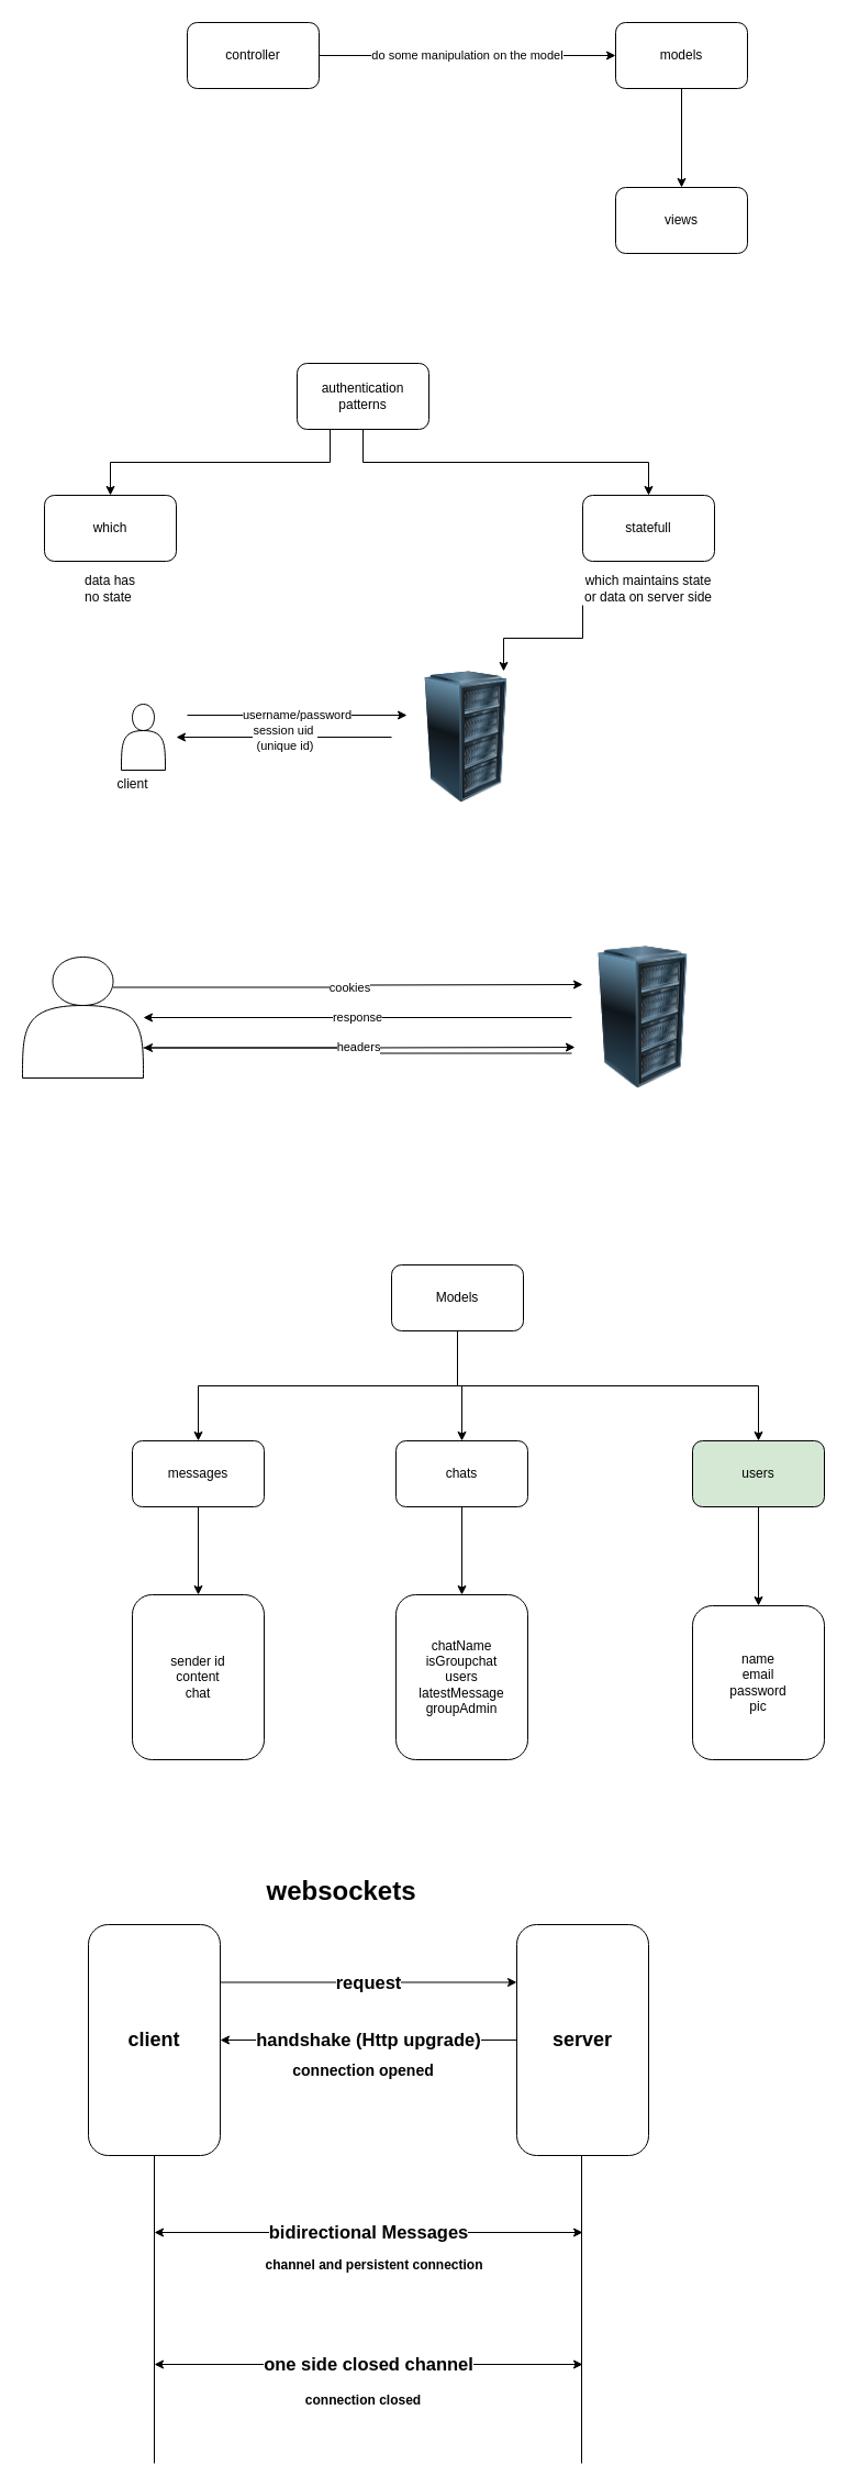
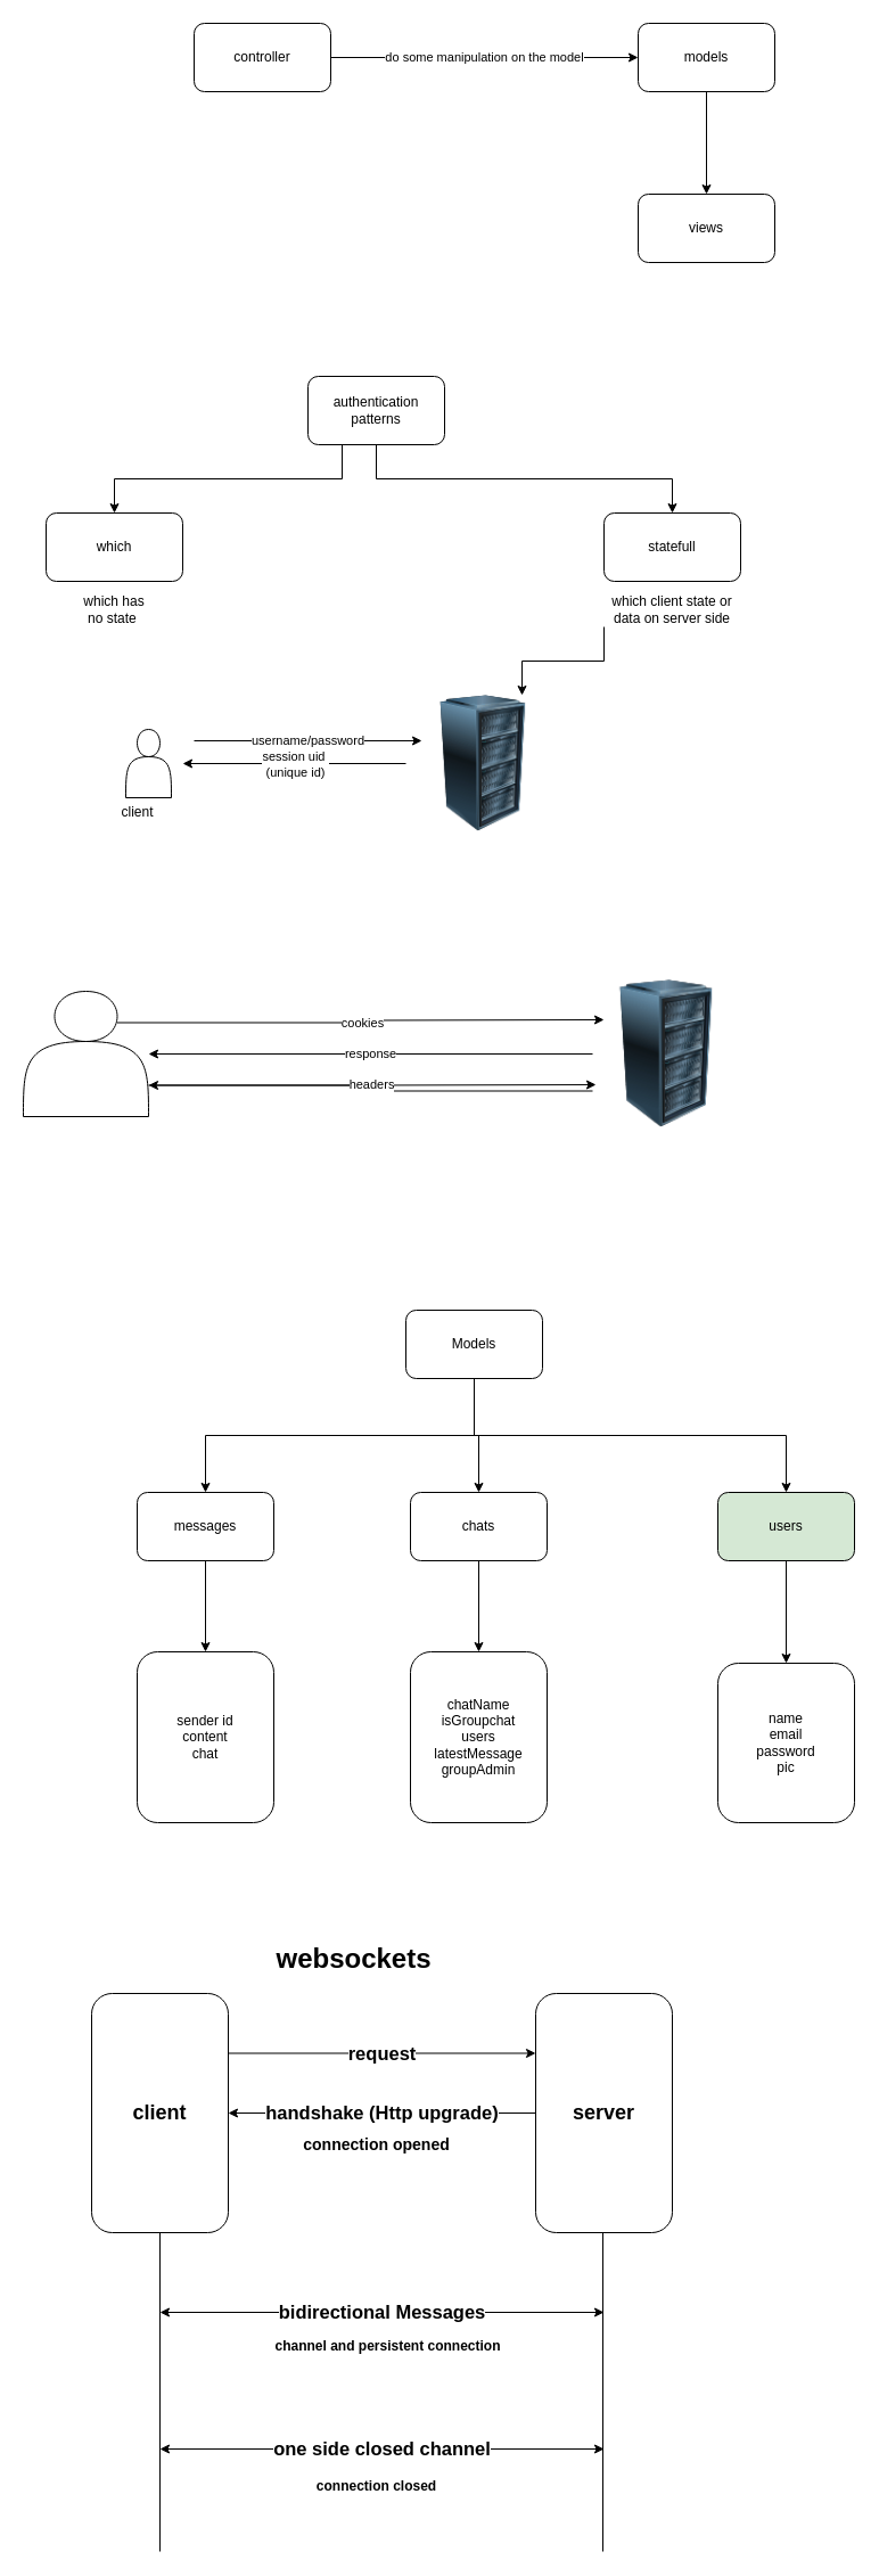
  <mxCell id="0" />
  <mxCell id="1" parent="0" />
  <mxCell id="2" value="do some manipulation on the model" style="edgeStyle=orthogonalEdgeStyle;rounded=0;orthogonalLoop=1;jettySize=auto;html=1;" edge="1" parent="1" source="3" target="5"><mxGeometry relative="1" as="geometry" /></mxCell>
  <mxCell id="3" value="controller" style="rounded=1;whiteSpace=wrap;html=1;" vertex="1" parent="1"><mxGeometry x="170" y="20" width="120" height="60" as="geometry" /></mxCell>
  <mxCell id="4" value="" style="edgeStyle=orthogonalEdgeStyle;rounded=0;orthogonalLoop=1;jettySize=auto;html=1;" edge="1" parent="1" source="5" target="6"><mxGeometry relative="1" as="geometry" /></mxCell>
  <mxCell id="5" value="models" style="whiteSpace=wrap;html=1;rounded=1;" vertex="1" parent="1"><mxGeometry x="560" y="20" width="120" height="60" as="geometry" /></mxCell>
  <mxCell id="6" value="views" style="whiteSpace=wrap;html=1;rounded=1;" vertex="1" parent="1"><mxGeometry x="560" y="170" width="120" height="60" as="geometry" /></mxCell>
  <mxCell id="7" value="" style="edgeStyle=orthogonalEdgeStyle;rounded=0;orthogonalLoop=1;jettySize=auto;html=1;exitX=0.5;exitY=1;exitDx=0;exitDy=0;" edge="1" parent="1" source="9"><mxGeometry relative="1" as="geometry"><mxPoint x="160" y="450" as="sourcePoint" /><mxPoint x="590" y="450" as="targetPoint" /><Array as="points"><mxPoint x="330" y="420" /><mxPoint x="590" y="420" /></Array></mxGeometry></mxCell>
  <mxCell id="8" style="edgeStyle=orthogonalEdgeStyle;rounded=0;orthogonalLoop=1;jettySize=auto;html=1;exitX=0.25;exitY=1;exitDx=0;exitDy=0;entryX=0.5;entryY=0;entryDx=0;entryDy=0;" edge="1" parent="1" source="9" target="10"><mxGeometry relative="1" as="geometry"><mxPoint x="70" y="435" as="targetPoint" /></mxGeometry></mxCell>
  <mxCell id="9" value="authentication&lt;div&gt;patterns&lt;/div&gt;" style="rounded=1;whiteSpace=wrap;html=1;" vertex="1" parent="1"><mxGeometry x="270" y="330" width="120" height="60" as="geometry" /></mxCell>
  <mxCell id="10" value="which" style="rounded=1;whiteSpace=wrap;html=1;" vertex="1" parent="1"><mxGeometry x="40" y="450" width="120" height="60" as="geometry" /></mxCell>
  <mxCell id="11" value="statefull" style="rounded=1;whiteSpace=wrap;html=1;" vertex="1" parent="1"><mxGeometry x="530" y="450" width="120" height="60" as="geometry" /></mxCell>
- <mxCell id="12" value="data has no state&amp;nbsp;" style="text;html=1;align=center;verticalAlign=middle;whiteSpace=wrap;rounded=0;" vertex="1" parent="1"><mxGeometry x="70" y="520" width="60" height="30" as="geometry" /></mxCell>
+ <mxCell id="12" value="which has no state&amp;nbsp;" style="text;html=1;align=center;verticalAlign=middle;whiteSpace=wrap;rounded=0;" vertex="1" parent="1"><mxGeometry x="70" y="520" width="60" height="30" as="geometry" /></mxCell>
  <mxCell id="13" style="edgeStyle=orthogonalEdgeStyle;rounded=0;orthogonalLoop=1;jettySize=auto;html=1;exitX=0;exitY=1;exitDx=0;exitDy=0;entryX=0.75;entryY=0;entryDx=0;entryDy=0;" edge="1" parent="1" source="14" target="18"><mxGeometry relative="1" as="geometry" /></mxCell>
- <mxCell id="14" value="which maintains state or data on server side" style="text;html=1;align=center;verticalAlign=middle;whiteSpace=wrap;rounded=0;" vertex="1" parent="1"><mxGeometry x="530" y="520" width="120" height="30" as="geometry" /></mxCell>
+ <mxCell id="14" value="which client state or data on server side" style="text;html=1;align=center;verticalAlign=middle;whiteSpace=wrap;rounded=0;" vertex="1" parent="1"><mxGeometry x="530" y="520" width="120" height="30" as="geometry" /></mxCell>
  <mxCell id="15" value="" style="shape=actor;whiteSpace=wrap;html=1;" vertex="1" parent="1"><mxGeometry x="110" y="640" width="40" height="60" as="geometry" /></mxCell>
  <mxCell id="16" value="username/password" style="edgeStyle=none;orthogonalLoop=1;jettySize=auto;html=1;rounded=0;" edge="1" parent="1"><mxGeometry width="80" relative="1" as="geometry"><mxPoint x="170" y="650" as="sourcePoint" /><mxPoint x="370" y="650" as="targetPoint" /><Array as="points" /></mxGeometry></mxCell>
  <mxCell id="17" value="session uid&amp;nbsp;&lt;div&gt;(unique id)&lt;/div&gt;" style="edgeStyle=orthogonalEdgeStyle;rounded=0;orthogonalLoop=1;jettySize=auto;html=1;exitX=0;exitY=0.5;exitDx=0;exitDy=0;" edge="1" parent="1" source="18"><mxGeometry relative="1" as="geometry"><mxPoint x="160" y="670" as="targetPoint" /></mxGeometry></mxCell>
  <mxCell id="18" value="" style="image;html=1;image=img/lib/clip_art/computers/Server_Rack_128x128.png;" vertex="1" parent="1"><mxGeometry x="356" y="610" width="136" height="120" as="geometry" /></mxCell>
  <mxCell id="19" value="client" style="text;html=1;align=center;verticalAlign=middle;resizable=0;points=[];autosize=1;strokeColor=none;fillColor=none;" vertex="1" parent="1"><mxGeometry x="95" y="698" width="50" height="30" as="geometry" /></mxCell>
  <mxCell id="20" value="cookies" style="edgeStyle=orthogonalEdgeStyle;rounded=0;orthogonalLoop=1;jettySize=auto;html=1;exitX=0.75;exitY=0.25;exitDx=0;exitDy=0;exitPerimeter=0;" edge="1" parent="1" source="21"><mxGeometry relative="1" as="geometry"><mxPoint x="530" y="895" as="targetPoint" /></mxGeometry></mxCell>
  <mxCell id="21" value="" style="shape=actor;whiteSpace=wrap;html=1;" vertex="1" parent="1"><mxGeometry x="20" y="870" width="110" height="110" as="geometry" /></mxCell>
  <mxCell id="22" value="response" style="edgeStyle=orthogonalEdgeStyle;rounded=0;orthogonalLoop=1;jettySize=auto;html=1;exitX=0;exitY=0.5;exitDx=0;exitDy=0;" edge="1" parent="1" source="24" target="21"><mxGeometry relative="1" as="geometry" /></mxCell>
  <mxCell id="23" style="edgeStyle=orthogonalEdgeStyle;rounded=0;orthogonalLoop=1;jettySize=auto;html=1;exitX=0;exitY=0.75;exitDx=0;exitDy=0;entryX=1;entryY=0.75;entryDx=0;entryDy=0;" edge="1" parent="1" source="24" target="21"><mxGeometry relative="1" as="geometry" /></mxCell>
  <mxCell id="24" value="" style="image;html=1;image=img/lib/clip_art/computers/Server_Rack_128x128.png;" vertex="1" parent="1"><mxGeometry x="520" y="860" width="130" height="130" as="geometry" /></mxCell>
  <mxCell id="25" value="headers" style="edgeStyle=orthogonalEdgeStyle;rounded=0;orthogonalLoop=1;jettySize=auto;html=1;exitX=1;exitY=0.75;exitDx=0;exitDy=0;entryX=0.023;entryY=0.708;entryDx=0;entryDy=0;entryPerimeter=0;" edge="1" parent="1" source="21" target="24"><mxGeometry relative="1" as="geometry" /></mxCell>
  <mxCell id="26" value="" style="edgeStyle=orthogonalEdgeStyle;rounded=0;orthogonalLoop=1;jettySize=auto;html=1;" edge="1" parent="1" source="27" target="32"><mxGeometry relative="1" as="geometry" /></mxCell>
  <mxCell id="27" value="messages" style="rounded=1;whiteSpace=wrap;html=1;" vertex="1" parent="1"><mxGeometry x="120" y="1310" width="120" height="60" as="geometry" /></mxCell>
  <mxCell id="28" value="" style="edgeStyle=orthogonalEdgeStyle;rounded=0;orthogonalLoop=1;jettySize=auto;html=1;" edge="1" parent="1" source="29" target="33"><mxGeometry relative="1" as="geometry" /></mxCell>
  <mxCell id="29" value="chats" style="rounded=1;whiteSpace=wrap;html=1;" vertex="1" parent="1"><mxGeometry x="360" y="1310" width="120" height="60" as="geometry" /></mxCell>
  <mxCell id="30" value="" style="edgeStyle=orthogonalEdgeStyle;rounded=0;orthogonalLoop=1;jettySize=auto;html=1;" edge="1" parent="1" source="31" target="34"><mxGeometry relative="1" as="geometry" /></mxCell>
  <mxCell id="31" value="users" style="rounded=1;whiteSpace=wrap;html=1;fillColor=#d5e8d4;" vertex="1" parent="1"><mxGeometry x="630" y="1310" width="120" height="60" as="geometry" /></mxCell>
  <mxCell id="32" value="sender id&lt;div&gt;content&lt;/div&gt;&lt;div&gt;chat&lt;/div&gt;" style="whiteSpace=wrap;html=1;rounded=1;" vertex="1" parent="1"><mxGeometry x="120" y="1450" width="120" height="150" as="geometry" /></mxCell>
  <mxCell id="33" value="chatName&lt;div&gt;isGroupchat&lt;/div&gt;&lt;div&gt;users&lt;/div&gt;&lt;div&gt;latestMessage&lt;/div&gt;&lt;div&gt;groupAdmin&lt;/div&gt;" style="whiteSpace=wrap;html=1;rounded=1;" vertex="1" parent="1"><mxGeometry x="360" y="1450" width="120" height="150" as="geometry" /></mxCell>
  <mxCell id="34" value="name&lt;div&gt;email&lt;/div&gt;&lt;div&gt;password&lt;/div&gt;&lt;div&gt;pic&lt;/div&gt;" style="rounded=1;whiteSpace=wrap;html=1;" vertex="1" parent="1"><mxGeometry x="630" y="1460" width="120" height="140" as="geometry" /></mxCell>
  <mxCell id="35" style="edgeStyle=orthogonalEdgeStyle;rounded=0;orthogonalLoop=1;jettySize=auto;html=1;exitX=0.5;exitY=1;exitDx=0;exitDy=0;entryX=0.5;entryY=0;entryDx=0;entryDy=0;" edge="1" parent="1" source="38" target="27"><mxGeometry relative="1" as="geometry" /></mxCell>
  <mxCell id="36" style="edgeStyle=orthogonalEdgeStyle;rounded=0;orthogonalLoop=1;jettySize=auto;html=1;exitX=0.5;exitY=1;exitDx=0;exitDy=0;entryX=0.5;entryY=0;entryDx=0;entryDy=0;" edge="1" parent="1" source="38" target="29"><mxGeometry relative="1" as="geometry" /></mxCell>
  <mxCell id="37" style="edgeStyle=orthogonalEdgeStyle;rounded=0;orthogonalLoop=1;jettySize=auto;html=1;exitX=0.5;exitY=1;exitDx=0;exitDy=0;" edge="1" parent="1" source="38" target="31"><mxGeometry relative="1" as="geometry" /></mxCell>
  <mxCell id="38" value="Models" style="rounded=1;whiteSpace=wrap;html=1;" vertex="1" parent="1"><mxGeometry x="356" y="1150" width="120" height="60" as="geometry" /></mxCell>
  <mxCell id="39" value="&lt;h2&gt;request&lt;/h2&gt;" style="edgeStyle=orthogonalEdgeStyle;rounded=0;orthogonalLoop=1;jettySize=auto;html=1;exitX=1;exitY=0.25;exitDx=0;exitDy=0;entryX=0;entryY=0.25;entryDx=0;entryDy=0;" edge="1" parent="1" source="40" target="42"><mxGeometry relative="1" as="geometry" /></mxCell>
  <mxCell id="40" value="&lt;h2&gt;client&lt;/h2&gt;" style="rounded=1;whiteSpace=wrap;html=1;" vertex="1" parent="1"><mxGeometry x="80" y="1750" width="120" height="210" as="geometry" /></mxCell>
  <mxCell id="41" value="&lt;h2&gt;handshake (Http upgrade)&lt;/h2&gt;" style="edgeStyle=orthogonalEdgeStyle;rounded=0;orthogonalLoop=1;jettySize=auto;html=1;exitX=0;exitY=0.5;exitDx=0;exitDy=0;entryX=1;entryY=0.5;entryDx=0;entryDy=0;" edge="1" parent="1" source="42" target="40"><mxGeometry relative="1" as="geometry" /></mxCell>
  <mxCell id="42" value="&lt;h2&gt;server&lt;/h2&gt;" style="rounded=1;whiteSpace=wrap;html=1;" vertex="1" parent="1"><mxGeometry x="470" y="1750" width="120" height="210" as="geometry" /></mxCell>
  <mxCell id="43" value="&lt;h1&gt;websockets&lt;/h1&gt;" style="text;html=1;align=center;verticalAlign=middle;resizable=0;points=[];autosize=1;strokeColor=none;fillColor=none;" vertex="1" parent="1"><mxGeometry x="230" y="1685" width="160" height="70" as="geometry" /></mxCell>
  <mxCell id="44" value="" style="endArrow=none;html=1;rounded=0;entryX=0.5;entryY=1;entryDx=0;entryDy=0;" edge="1" parent="1" target="40"><mxGeometry width="50" height="50" relative="1" as="geometry"><mxPoint x="140" y="2240" as="sourcePoint" /><mxPoint x="440" y="1890" as="targetPoint" /><Array as="points" /></mxGeometry></mxCell>
  <mxCell id="45" value="" style="endArrow=none;html=1;rounded=0;entryX=0.5;entryY=1;entryDx=0;entryDy=0;" edge="1" parent="1"><mxGeometry width="50" height="50" relative="1" as="geometry"><mxPoint x="529" y="2240" as="sourcePoint" /><mxPoint x="529" y="1960" as="targetPoint" /><Array as="points" /></mxGeometry></mxCell>
  <mxCell id="46" value="&lt;h3&gt;connection opened&lt;/h3&gt;" style="text;html=1;align=center;verticalAlign=middle;resizable=0;points=[];autosize=1;strokeColor=none;fillColor=none;" vertex="1" parent="1"><mxGeometry x="255" y="1853" width="150" height="60" as="geometry" /></mxCell>
  <mxCell id="47" value="&lt;h2&gt;bidirectional Messages&lt;/h2&gt;" style="endArrow=classic;startArrow=classic;html=1;rounded=0;" edge="1" parent="1"><mxGeometry width="50" height="50" relative="1" as="geometry"><mxPoint x="140" y="2030" as="sourcePoint" /><mxPoint x="530" y="2030" as="targetPoint" /></mxGeometry></mxCell>
  <mxCell id="48" value="&lt;h2&gt;one side closed channel&lt;/h2&gt;" style="endArrow=classic;startArrow=classic;html=1;rounded=0;" edge="1" parent="1"><mxGeometry width="50" height="50" relative="1" as="geometry"><mxPoint x="140" y="2150" as="sourcePoint" /><mxPoint x="530" y="2150" as="targetPoint" /></mxGeometry></mxCell>
  <mxCell id="49" value="&lt;h4&gt;channel and persistent connection&lt;/h4&gt;" style="text;html=1;align=center;verticalAlign=middle;resizable=0;points=[];autosize=1;strokeColor=none;fillColor=none;" vertex="1" parent="1"><mxGeometry x="240" y="2030" width="200" height="60" as="geometry" /></mxCell>
  <mxCell id="50" value="&lt;h4&gt;connection closed&lt;/h4&gt;" style="text;html=1;align=center;verticalAlign=middle;resizable=0;points=[];autosize=1;strokeColor=none;fillColor=none;" vertex="1" parent="1"><mxGeometry x="265" y="2153" width="130" height="60" as="geometry" /></mxCell>
